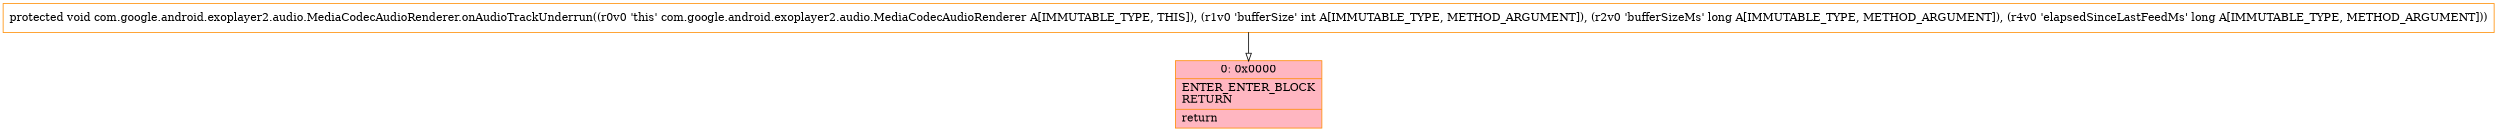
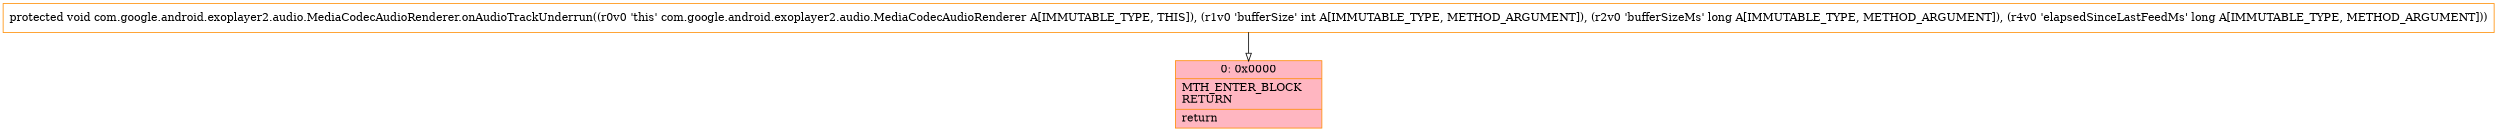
  digraph {
    node [shape=record style=filled color=darkorange]
-   n1 [label="{0\:\ 0x0000|ENTER_ENTER_BLOCK\lRETURN\l|return\l}" fillcolor=lightpink]
+   n1 [label="{0\:\ 0x0000|MTH_ENTER_BLOCK\lRETURN\l|return\l}" fillcolor=lightpink]
    n2 [label="{protected void com.google.android.exoplayer2.audio.MediaCodecAudioRenderer.onAudioTrackUnderrun((r0v0 'this' com.google.android.exoplayer2.audio.MediaCodecAudioRenderer A[IMMUTABLE_TYPE, THIS]), (r1v0 'bufferSize' int A[IMMUTABLE_TYPE, METHOD_ARGUMENT]), (r2v0 'bufferSizeMs' long A[IMMUTABLE_TYPE, METHOD_ARGUMENT]), (r4v0 'elapsedSinceLastFeedMs' long A[IMMUTABLE_TYPE, METHOD_ARGUMENT])) }" fillcolor=white]
    n2 -> n1 [arrowhead=onormal]
  }
